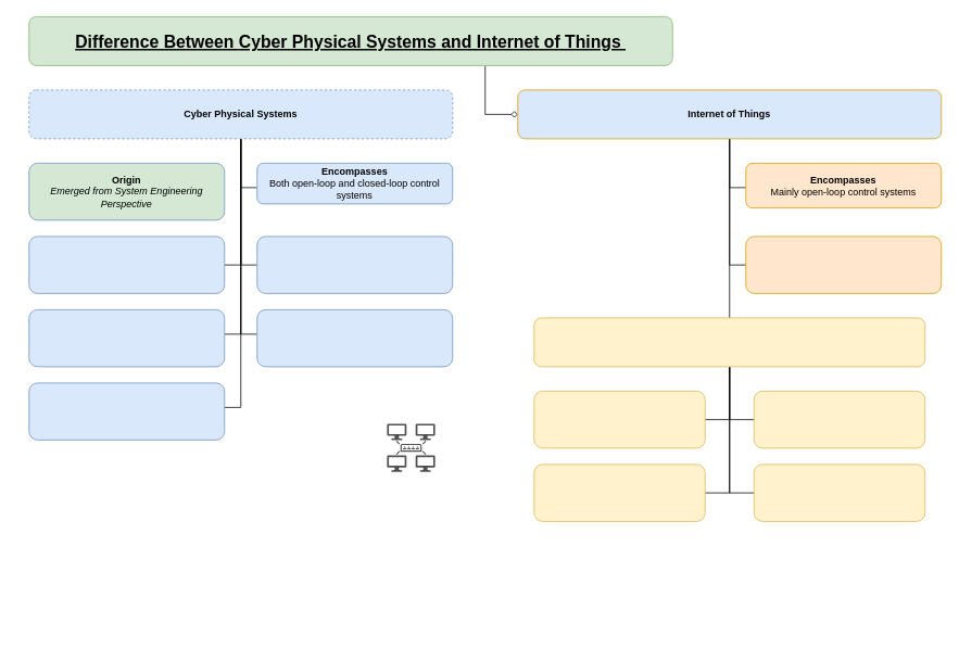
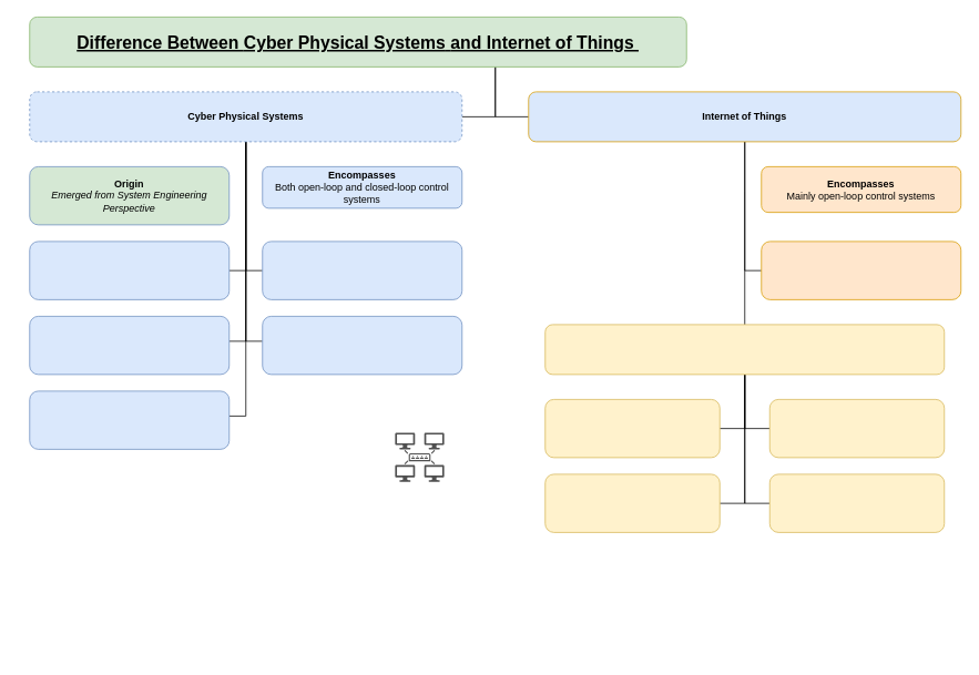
  <mxCell id="0" />
  <mxCell id="1" parent="0" />
- <mxCell id="3" value="" style="edgeStyle=orthogonalEdgeStyle;rounded=0;orthogonalLoop=1;jettySize=auto;html=1;endArrow=diamond;endFill=0;" parent="1" source="4" target="15" edge="1"><mxGeometry relative="1" as="geometry"><Array as="points"><mxPoint x="595" y="140" /></Array></mxGeometry></mxCell>
+ <mxCell id="2" value="" style="edgeStyle=orthogonalEdgeStyle;rounded=0;orthogonalLoop=1;jettySize=auto;html=1;endArrow=none;endFill=0;" parent="1" source="4" target="11" edge="1"><mxGeometry relative="1" as="geometry"><Array as="points"><mxPoint x="595" y="140" /></Array></mxGeometry></mxCell>
+ <mxCell id="3" value="" style="edgeStyle=orthogonalEdgeStyle;rounded=0;orthogonalLoop=1;jettySize=auto;html=1;endArrow=none;endFill=0;" parent="1" source="4" target="15" edge="1"><mxGeometry relative="1" as="geometry"><Array as="points"><mxPoint x="595" y="140" /></Array></mxGeometry></mxCell>
  <mxCell id="4" value="&lt;font style=&quot;font-size: 21px;&quot;&gt;&lt;b style=&quot;&quot;&gt;&lt;u style=&quot;&quot;&gt;Difference Between&amp;nbsp;&lt;span style=&quot;font-family: Arial, sans-serif; white-space-collapse: preserve;&quot;&gt;Cyber Physical Systems&lt;/span&gt;&amp;nbsp;&lt;span style=&quot;&quot; id=&quot;docs-internal-guid-bd25a543-7fff-135d-6c64-f71b7c403fb6&quot;&gt;&lt;span style=&quot;font-family: Arial, sans-serif; background-color: transparent; font-variant-numeric: normal; font-variant-east-asian: normal; font-variant-alternates: normal; font-variant-position: normal; font-variant-emoji: normal; vertical-align: baseline; white-space-collapse: preserve;&quot;&gt;and Internet of Things &lt;/span&gt;&lt;/span&gt;&lt;/u&gt;&lt;/b&gt;&lt;/font&gt;" style="rounded=1;whiteSpace=wrap;html=1;fillColor=#d5e8d4;strokeColor=#82b366;" parent="1" vertex="1"><mxGeometry x="35" y="20" width="790" height="60" as="geometry" /></mxCell>
- <mxCell id="5" value="" style="edgeStyle=orthogonalEdgeStyle;rounded=0;orthogonalLoop=1;jettySize=auto;html=1;endArrow=none;endFill=0;" parent="1" source="11" target="17" edge="1"><mxGeometry relative="1" as="geometry"><Array as="points"><mxPoint x="295" y="230" /></Array></mxGeometry></mxCell>
  <mxCell id="6" value="" style="edgeStyle=orthogonalEdgeStyle;rounded=0;orthogonalLoop=1;jettySize=auto;html=1;endArrow=none;endFill=0;" parent="1" source="11" target="18" edge="1"><mxGeometry relative="1" as="geometry"><Array as="points"><mxPoint x="295" y="240" /><mxPoint x="295" y="240" /></Array></mxGeometry></mxCell>
  <mxCell id="7" value="" style="edgeStyle=orthogonalEdgeStyle;rounded=0;orthogonalLoop=1;jettySize=auto;html=1;endArrow=none;endFill=0;" parent="1" source="11" target="19" edge="1"><mxGeometry relative="1" as="geometry"><Array as="points"><mxPoint x="295" y="325" /></Array></mxGeometry></mxCell>
  <mxCell id="8" value="" style="edgeStyle=orthogonalEdgeStyle;rounded=0;orthogonalLoop=1;jettySize=auto;html=1;endArrow=none;endFill=0;" parent="1" source="11" target="20" edge="1"><mxGeometry relative="1" as="geometry"><Array as="points"><mxPoint x="295" y="410" /></Array></mxGeometry></mxCell>
  <mxCell id="9" value="" style="edgeStyle=orthogonalEdgeStyle;rounded=0;orthogonalLoop=1;jettySize=auto;html=1;endArrow=none;endFill=0;" parent="1" source="11" target="21" edge="1"><mxGeometry relative="1" as="geometry"><Array as="points"><mxPoint x="295" y="410" /></Array></mxGeometry></mxCell>
  <mxCell id="10" value="" style="edgeStyle=orthogonalEdgeStyle;rounded=0;orthogonalLoop=1;jettySize=auto;html=1;endArrow=none;endFill=0;" parent="1" source="11" target="22" edge="1"><mxGeometry relative="1" as="geometry"><Array as="points"><mxPoint x="295" y="500" /></Array></mxGeometry></mxCell>
  <mxCell id="11" value="&lt;b&gt;Cyber Physical Systems&lt;/b&gt;" style="rounded=1;whiteSpace=wrap;html=1;fillColor=#dae8fc;strokeColor=#6c8ebf;dashed=1;" parent="1" vertex="1"><mxGeometry x="35" y="110" width="520" height="60" as="geometry" /></mxCell>
- <mxCell id="12" value="" style="edgeStyle=orthogonalEdgeStyle;rounded=0;orthogonalLoop=1;jettySize=auto;html=1;endArrow=none;endFill=0;" parent="1" source="15" target="23" edge="1"><mxGeometry relative="1" as="geometry"><Array as="points"><mxPoint x="895" y="230" /></Array></mxGeometry></mxCell>
  <mxCell id="13" value="" style="edgeStyle=orthogonalEdgeStyle;rounded=0;orthogonalLoop=1;jettySize=auto;html=1;endArrow=none;endFill=0;" parent="1" source="15" target="24" edge="1"><mxGeometry relative="1" as="geometry"><Array as="points"><mxPoint x="895" y="325" /></Array></mxGeometry></mxCell>
  <mxCell id="14" style="edgeStyle=orthogonalEdgeStyle;rounded=0;orthogonalLoop=1;jettySize=auto;html=1;endArrow=none;endFill=0;" parent="1" source="15" target="29" edge="1"><mxGeometry relative="1" as="geometry"><Array as="points"><mxPoint x="895" y="230" /></Array></mxGeometry></mxCell>
  <mxCell id="15" value="&lt;b&gt;Internet of Things&lt;/b&gt;" style="rounded=1;whiteSpace=wrap;html=1;fillColor=#dae8fc;strokeColor=#d79b00;" parent="1" vertex="1"><mxGeometry x="635" y="110" width="520" height="60" as="geometry" /></mxCell>
  <mxCell id="16" value="&lt;div&gt;&lt;b&gt;Origin&lt;br&gt;&lt;/b&gt;&lt;i&gt;Emerged from System Engineering Perspective&lt;/i&gt;&lt;br&gt;&lt;/div&gt;" style="whiteSpace=wrap;html=1;rounded=1;fillColor=#d5e8d4;strokeColor=#6c8ebf;" parent="1" vertex="1"><mxGeometry x="35" y="200" width="240" height="70" as="geometry" /></mxCell>
  <mxCell id="17" value="&lt;b&gt;Encompasses&lt;br&gt;&lt;/b&gt;Both open-loop and closed-loop control systems" style="whiteSpace=wrap;html=1;rounded=1;fillColor=#dae8fc;strokeColor=#6c8ebf;" parent="1" vertex="1"><mxGeometry x="315" y="200" width="240" height="50" as="geometry" /></mxCell>
  <mxCell id="18" value="" style="whiteSpace=wrap;html=1;rounded=1;fillColor=#dae8fc;strokeColor=#6c8ebf;" parent="1" vertex="1"><mxGeometry x="35" y="290" width="240" height="70" as="geometry" /></mxCell>
  <mxCell id="19" value="&lt;div&gt;&lt;br&gt;&lt;/div&gt;" style="whiteSpace=wrap;html=1;rounded=1;fillColor=#dae8fc;strokeColor=#6c8ebf;" parent="1" vertex="1"><mxGeometry x="315" y="290" width="240" height="70" as="geometry" /></mxCell>
  <mxCell id="20" value="&lt;div&gt;&lt;br&gt;&lt;/div&gt;" style="whiteSpace=wrap;html=1;rounded=1;fillColor=#dae8fc;strokeColor=#6c8ebf;" parent="1" vertex="1"><mxGeometry x="315" y="380" width="240" height="70" as="geometry" /></mxCell>
  <mxCell id="21" value="" style="whiteSpace=wrap;html=1;rounded=1;fillColor=#dae8fc;strokeColor=#6c8ebf;" parent="1" vertex="1"><mxGeometry x="35" y="380" width="240" height="70" as="geometry" /></mxCell>
  <mxCell id="22" value="" style="whiteSpace=wrap;html=1;rounded=1;fillColor=#dae8fc;strokeColor=#6c8ebf;" parent="1" vertex="1"><mxGeometry x="35" y="470" width="240" height="70" as="geometry" /></mxCell>
  <mxCell id="23" value="&lt;div&gt;&lt;b&gt;Encompasses&lt;br&gt;&lt;/b&gt;Mainly open-loop control systems&lt;/div&gt;" style="whiteSpace=wrap;html=1;rounded=1;fillColor=#ffe6cc;strokeColor=#d79b00;" parent="1" vertex="1"><mxGeometry x="915" y="200" width="240" height="55" as="geometry" /></mxCell>
  <mxCell id="24" value="" style="whiteSpace=wrap;html=1;rounded=1;fillColor=#ffe6cc;strokeColor=#d79b00;" parent="1" vertex="1"><mxGeometry x="915" y="290" width="240" height="70" as="geometry" /></mxCell>
  <mxCell id="25" value="" style="edgeStyle=orthogonalEdgeStyle;rounded=0;orthogonalLoop=1;jettySize=auto;html=1;endArrow=none;endFill=0;" parent="1" source="29" target="30" edge="1"><mxGeometry relative="1" as="geometry"><Array as="points"><mxPoint x="895" y="515" /></Array></mxGeometry></mxCell>
  <mxCell id="26" value="" style="edgeStyle=orthogonalEdgeStyle;rounded=0;orthogonalLoop=1;jettySize=auto;html=1;endArrow=none;endFill=0;" parent="1" source="29" target="31" edge="1"><mxGeometry relative="1" as="geometry"><Array as="points"><mxPoint x="895" y="515" /></Array></mxGeometry></mxCell>
  <mxCell id="27" value="" style="edgeStyle=orthogonalEdgeStyle;rounded=0;orthogonalLoop=1;jettySize=auto;html=1;endArrow=none;endFill=0;" parent="1" source="29" target="32" edge="1"><mxGeometry relative="1" as="geometry"><Array as="points"><mxPoint x="895" y="605" /></Array></mxGeometry></mxCell>
  <mxCell id="28" value="" style="edgeStyle=orthogonalEdgeStyle;rounded=0;orthogonalLoop=1;jettySize=auto;html=1;endArrow=none;endFill=0;" parent="1" source="29" target="33" edge="1"><mxGeometry relative="1" as="geometry"><Array as="points"><mxPoint x="895" y="605" /></Array></mxGeometry></mxCell>
  <mxCell id="29" value="" style="rounded=1;whiteSpace=wrap;html=1;fillColor=#fff2cc;strokeColor=#d6b656;" parent="1" vertex="1"><mxGeometry x="655" y="390" width="480" height="60" as="geometry" /></mxCell>
  <mxCell id="30" value="&lt;div&gt;&lt;br&gt;&lt;/div&gt;" style="whiteSpace=wrap;html=1;rounded=1;fillColor=#fff2cc;strokeColor=#d6b656;" parent="1" vertex="1"><mxGeometry x="655" y="480" width="210" height="70" as="geometry" /></mxCell>
  <mxCell id="31" value="" style="whiteSpace=wrap;html=1;rounded=1;strokeColor=#d6b656;fillColor=#fff2cc;" parent="1" vertex="1"><mxGeometry x="925" y="480" width="210" height="70" as="geometry" /></mxCell>
  <mxCell id="32" value="&lt;div&gt;&lt;br&gt;&lt;/div&gt;" style="whiteSpace=wrap;html=1;rounded=1;strokeColor=#d6b656;fillColor=#fff2cc;" parent="1" vertex="1"><mxGeometry x="655" y="570" width="210" height="70" as="geometry" /></mxCell>
  <mxCell id="33" value="" style="whiteSpace=wrap;html=1;rounded=1;strokeColor=#d6b656;fillColor=#fff2cc;" parent="1" vertex="1"><mxGeometry x="925" y="570" width="210" height="70" as="geometry" /></mxCell>
  <mxCell id="34" value="" style="shape=image;html=1;verticalAlign=top;verticalLabelPosition=bottom;labelBackgroundColor=#ffffff;imageAspect=0;aspect=fixed;image=https://cdn1.iconfinder.com/data/icons/software-engineering-and-video-gaming/512/518_Distribution_grid_infrastructure_network_smart_Hardware_Engineering_Internet-128.png" parent="1" vertex="1"><mxGeometry x="440" y="600" width="128" height="128" as="geometry" /></mxCell>
  <mxCell id="35" value="" style="shape=image;html=1;verticalAlign=top;verticalLabelPosition=bottom;labelBackgroundColor=#ffffff;imageAspect=0;aspect=fixed;image=https://cdn2.iconfinder.com/data/icons/business-and-education-1/512/130_Building_Technology_Smart_City_Connected_internet_technology_smart-128.png" parent="1" vertex="1"><mxGeometry x="300" y="600" width="128" height="128" as="geometry" /></mxCell>
  <mxCell id="36" value="" style="shape=image;html=1;verticalAlign=top;verticalLabelPosition=bottom;labelBackgroundColor=#ffffff;imageAspect=0;aspect=fixed;image=https://cdn1.iconfinder.com/data/icons/software-engineering-and-video-gaming/512/501_Buildings_city_sensor_smart_urban_Hardware_Engineering_Internet-128.png" parent="1" vertex="1"><mxGeometry x="160" y="600" width="128" height="128" as="geometry" /></mxCell>
  <mxCell id="37" value="" style="shape=image;html=1;verticalAlign=top;verticalLabelPosition=bottom;labelBackgroundColor=#ffffff;imageAspect=0;aspect=fixed;image=https://cdn2.iconfinder.com/data/icons/business-and-education-1/512/126_building_smart_city_technology_satellite_corporation_technology_smart-128.png" parent="1" vertex="1"><mxGeometry x="20" y="600" width="128" height="128" as="geometry" /></mxCell>
  <mxCell id="38" value="" style="shape=image;html=1;verticalAlign=top;verticalLabelPosition=bottom;labelBackgroundColor=#ffffff;imageAspect=0;image=https://cdn4.iconfinder.com/data/icons/essential-app-1/16/tablet-smart-device-mobile-128.png" parent="1" vertex="1"><mxGeometry x="660" y="680" width="90" height="110" as="geometry" /></mxCell>
  <mxCell id="39" value="" style="sketch=0;pointerEvents=1;shadow=0;dashed=0;html=1;strokeColor=none;fillColor=#505050;labelPosition=center;verticalLabelPosition=bottom;verticalAlign=top;outlineConnect=0;align=center;shape=mxgraph.office.servers.topology_builder;" parent="1" vertex="1"><mxGeometry x="474.5" y="520" width="59" height="59" as="geometry" /></mxCell>
  <mxCell id="40" value="" style="shape=image;html=1;verticalAlign=top;verticalLabelPosition=bottom;labelBackgroundColor=#ffffff;imageAspect=0;aspect=fixed;image=https://cdn1.iconfinder.com/data/icons/computer-hardware-line-vol-1/52/device__electronic__signal__wifi__wireless__connection__router-128.png" parent="1" vertex="1"><mxGeometry x="750" y="662" width="128" height="128" as="geometry" /></mxCell>
